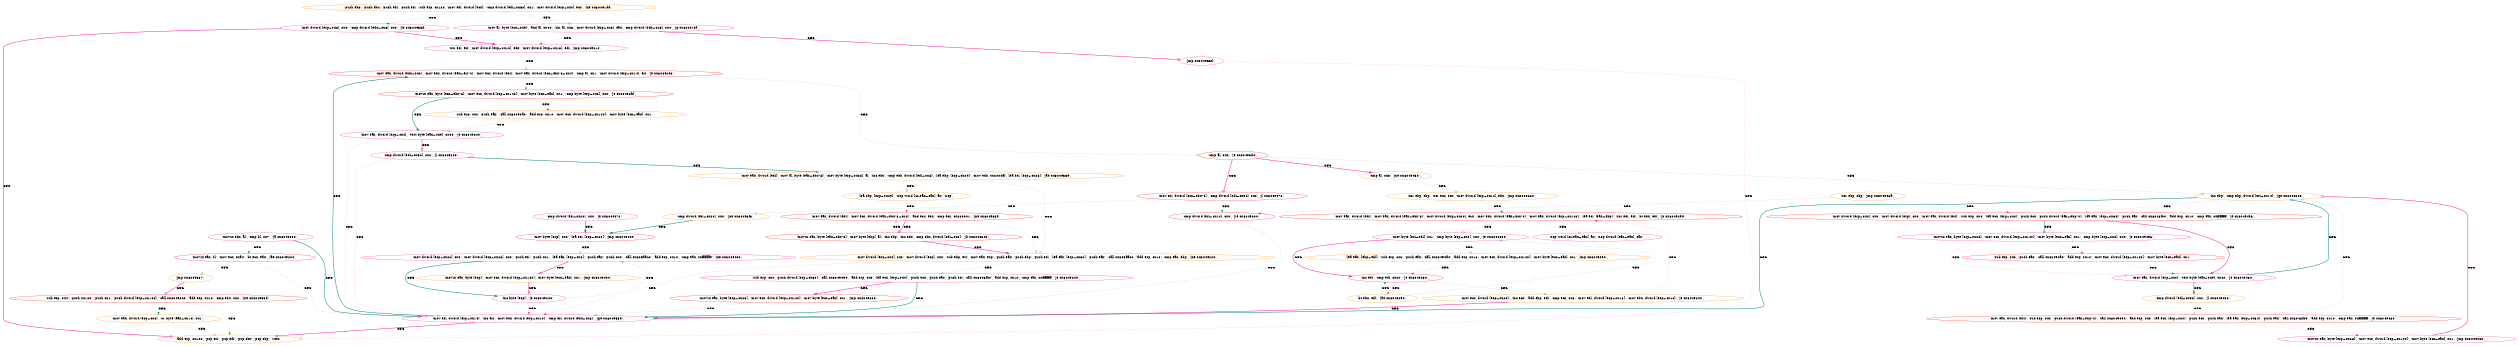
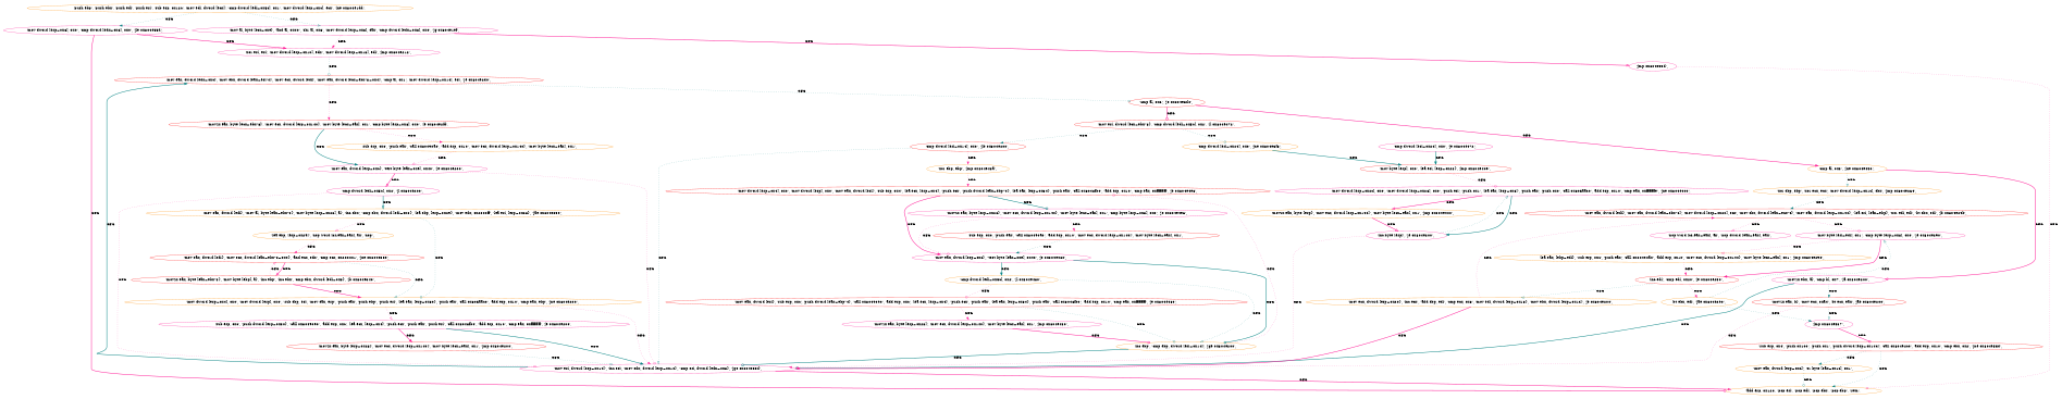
  digraph {
    node [color=darkorange]
    edge [arrowhead=normal color=deeppink style=dotted]
    n1 [label="'push ebp', 'push ebx', 'push edi', 'push esi', 'sub esp, 0x12c', 'mov edi, dword [ecx]', 'cmp dword [edi+0x5c], 0x1', 'mov dword [esp+0xc], ecx', 'jne 0x804e1dd', "]
    n2 [color=deeppink label="'mov dword [esp+0x8], 0x0', 'cmp dword [edx+0x8], 0x0', 'jle 0x804e55d', "]
    n3 [color=deeppink label="'mov al, byte [ecx+0xe]', 'and al, 0x40', 'shr al, 0x6', 'mov dword [esp+0x8], eax', 'cmp dword [edx+0x8], 0x0', 'jg 0x804e1ef', "]
    n4 [label="'add esp, 0x12c', 'pop esi', 'pop edi', 'pop ebx', 'pop ebp', 'retn', "]
    n5 [color=deeppink label="'xor esi, esi', 'mov dword [esp+0x10], edx', 'mov dword [esp+0x18], edi', 'jmp 0x804e212', "]
    n6 [color=deeppink label="'jmp 0x804e55d', "]
    n7 [color=red label="'mov eax, dword [edx+0xc]', 'mov ebx, dword [eax+esi*4]', 'mov ecx, dword [edi]', 'mov eax, dword [ecx+ebx*8+0x4]', 'cmp al, 0x1', 'mov dword [esp+0x14], esi', 'je 0x804e2d0', "]
    n8 [color=red label="'movzx eax, byte [ecx+ebx*8]', 'mov ecx, dword [esp+0x140]', 'mov byte [ecx+eax], 0x1', 'cmp byte [esp+0x8], 0x0', 'je 0x804e2fd', "]
    n9 [color=red label="'cmp al, 0x6', 'je 0x804e3d0', "]
    n10 [color=deeppink label="'mov eax, dword [esp+0xc]', 'test byte [eax+0xe], 0x40', 'je 0x804e200', "]
    n11 [label="'sub esp, 0xc', 'push eax', 'call 0x80490a0', 'add esp, 0x10', 'mov ecx, dword [esp+0x140]', 'mov byte [ecx+eax], 0x1', "]
    n12 [color=red label="'mov esi, dword [ecx+ebx*8]', 'cmp dword [edi+0x5c], 0x2', 'jl 0x804e472', "]
    n13 [label="'cmp al, 0x3', 'jne 0x804e450', "]
    n14 [color=deeppink label="'mov esi, dword [esp+0x14]', 'inc esi', 'mov edx, dword [esp+0x10]', 'cmp esi, dword [edx+0x8]', 'jge 0x804e55d', "]
    n15 [color=deeppink label="'cmp dword [edi+0x5c], 0x2', 'jl 0x804e200', "]
    n16 [color=red label="'cmp dword [esi+0x14], 0x0', 'jle 0x804e200', "]
    n17 [label="'cmp dword [esi+0x24], 0x0', 'jne 0x804e3f3', "]
    n18 [color=deeppink label="'movzx ebx, al', 'cmp bl, 0x7', 'ja 0x804e200', "]
    n19 [label="'xor ebp, ebp', 'xor ecx, ecx', 'mov dword [esp+0x1c], ebx', 'jmp 0x804e264', "]
    n20 [label="'mov eax, dword [edi]', 'mov al, byte [eax+ebx*8]', 'mov byte [esp+0x28], al', 'inc ebx', 'cmp ebx, dword [edi+0x8]', 'lea ebp, [esp+0x29]', 'mov edx, 0x2000ff', 'lea esi, [esp+0x28]', 'jae 0x804e35e', "]
    n21 [label="'xor ebp, ebp', 'jmp 0x804e48a', "]
    n22 [color=red label="'mov byte [esp], 0x0', 'lea esi, [esp+0x28]', 'jmp 0x804e409', "]
    n23 [color=red label="'movzx eax, bl', 'mov ecx, 0xa4', 'bt ecx, eax', 'jae 0x804e200', "]
    n24 [color=red label="'mov eax, dword [edi]', 'mov eax, dword [eax+ebx*8]', 'mov dword [esp+0x20], ecx', 'mov ebx, dword [eax+ecx*4]', 'mov eax, dword [esp+0x140]', 'lea esi, [eax+ebp]', 'xor edi, edi', 'bt ebx, edi', 'jb 0x804e29b', "]
    n25 [label="'mov dword [esp+0x4], 0x0', 'mov dword [esp], 0x0', 'sub ebp, esi', 'mov eax, esp', 'push eax', 'push ebp', 'push esi', 'lea eax, [esp+0x30]', 'push eax', 'call 0x805aac0', 'add esp, 0x10', 'cmp eax, ebp', 'jne 0x804e200', "]
    n26 [label="'lea ebp, [esp+0x29]', 'nop word [cs:eax+eax], ax', 'nop', "]
    n27 [color=red label="'mov dword [esp+0x4], 0x0', 'mov dword [esp], 0x0', 'mov eax, dword [esi]', 'sub esp, 0x4', 'lea ecx, [esp+0x4]', 'push ecx', 'push dword [eax+ebp*4]', 'lea eax, [esp+0x34]', 'push eax', 'call 0x8048fb0', 'add esp, 0x10', 'cmp eax, 0xffffffff', 'je 0x804e4e6', "]
    n28 [color=deeppink label="'mov dword [esp+0x2c], 0x0', 'mov dword [esp+0x28], 0x0', 'push esi', 'push 0x1', 'lea eax, [esp+0x8]', 'push eax', 'push 0x0', 'call 0x805aac0', 'add esp, 0x10', 'cmp eax, 0xfffffffe', 'jne 0x804e400', "]
-   n29 [label="'jmp 0x804e537', "]
+   n29 [color=deeppink label="'jmp 0x804e537', "]
    n30 [color=deeppink label="'mov byte [esi+edi], 0x1', 'cmp byte [esp+0x8], 0x0', 'je 0x804e290', "]
    n31 [color=deeppink label="'nop word [cs:eax+eax], ax', 'nop dword [eax+eax], eax', "]
    n32 [color=deeppink label="'sub esp, 0xc', 'push dword [esp+0x30]', 'call 0x8049090', 'add esp, 0xc', 'lea ecx, [esp+0x4]', 'push ecx', 'push eax', 'push esi', 'call 0x8048fb0', 'add esp, 0x10', 'cmp eax, 0xffffffff', 'je 0x804e200', "]
    n33 [color=red label="'mov eax, dword [edi]', 'mov ecx, dword [eax+ebx*8+0x4]', 'and ecx, edx', 'cmp ecx, 0x200001', 'jne 0x804e35e', "]
    n34 [color=deeppink label="'mov eax, dword [esp+0xc]', 'test byte [eax+0xe], 0x40', 'je 0x804e480', "]
    n35 [color=deeppink label="'movzx eax, byte [esp+0x28]', 'mov ecx, dword [esp+0x140]', 'mov byte [ecx+eax], 0x1', 'cmp byte [esp+0x8], 0x0', 'je 0x804e4e6', "]
    n36 [color=deeppink label="'inc byte [esp]', 'je 0x804e200', "]
    n37 [label="'movzx eax, byte [esp]', 'mov ecx, dword [esp+0x140]', 'mov byte [ecx+eax], 0x1', 'jmp 0x804e400', "]
    n38 [color=deeppink label="'cmp dword [esi+0x20], 0x0', 'je 0x804e472', "]
    n39 [color=red label="'sub esp, 0x4', 'push 0x100', 'push 0x1', 'push dword [esp+0x14c]', 'call 0x80492c0', 'add esp, 0x10', 'cmp ebx, 0x2', 'jne 0x804e55d', "]
    n40 [color=red label="'inc edi', 'cmp edi, 0x20', 'je 0x804e250', "]
    n41 [label="'lea eax, [ebp+edi]', 'sub esp, 0xc', 'push eax', 'call 0x80490a0', 'add esp, 0x10', 'mov ecx, dword [esp+0x140]', 'mov byte [ecx+eax], 0x1', 'jmp 0x804e290', "]
    n42 [color=red label="'movzx eax, byte [esp+0x28]', 'mov ecx, dword [esp+0x140]', 'mov byte [ecx+eax], 0x1', 'jmp 0x804e200', "]
    n43 [color=red label="'movzx eax, byte [eax+ebx*8]', 'mov byte [ebp], al', 'inc ebp', 'inc ebx', 'cmp ebx, dword [edi+0x8]', 'jb 0x804e340', "]
    n44 [label="'inc ebp', 'cmp ebp, dword [esi+0x14]', 'jge 0x804e200', "]
    n45 [label="'cmp dword [edi+0x5c], 0x2', 'jl 0x804e480', "]
    n46 [color=red label="'sub esp, 0xc', 'push eax', 'call 0x80490a0', 'add esp, 0x10', 'mov ecx, dword [esp+0x140]', 'mov byte [ecx+eax], 0x1', "]
    n47 [label="'mov eax, dword [esp+0xc]', 'or byte [eax+0x1c], 0x1', "]
    n48 [label="'mov ecx, dword [esp+0x20]', 'inc ecx', 'add ebp, edi', 'cmp ecx, 0x8', 'mov edi, dword [esp+0x18]', 'mov ebx, dword [esp+0x1c]', 'je 0x804e200', "]
    n49 [label="'bt ebx, edi', 'jae 0x804e290', "]
    n50 [color=red label="'mov eax, dword [esi]', 'sub esp, 0xc', 'push dword [eax+ebp*4]', 'call 0x8049090', 'add esp, 0xc', 'lea ecx, [esp+0x4]', 'push ecx', 'push eax', 'lea eax, [esp+0x34]', 'push eax', 'call 0x8048fb0', 'add esp, 0x10', 'cmp eax, 0xffffffff', 'je 0x804e480', "]
    n51 [color=deeppink label="'movzx eax, byte [esp+0x28]', 'mov ecx, dword [esp+0x140]', 'mov byte [ecx+eax], 0x1', 'jmp 0x804e480', "]
    n1 -> n2 [color=teal label=CFG]
    n1 -> n3 [arrowhead=onormal color=teal label=CFG]
    n2 -> n4 [arrowhead=odot label=CFG style=bold]
    n2 -> n5 [label=CFG style=bold]
    n3 -> n5 [label=CFG]
    n3 -> n6 [arrowhead=onormal label=CFG style=bold]
    n5 -> n7 [arrowhead=odot color=teal label=CFG]
    n6 -> n4 [arrowhead=odot label=CFG]
    n7 -> n8 [label=CFG]
    n7 -> n9 [arrowhead=odot color=teal label=CFG]
    n8 -> n10 [color=teal label=CFG style=bold]
    n8 -> n11 [label=CFG]
    n9 -> n12 [arrowhead=odot label=CFG style=bold]
    n9 -> n13 [label=CFG style=bold]
    n10 -> n14 [arrowhead=odot label=CFG]
    n10 -> n15 [arrowhead=onormal label=CFG style=bold]
    n11 -> n10 [arrowhead=onormal label=CFG]
    n12 -> n16 [color=teal label=CFG]
    n12 -> n17 [arrowhead=odot color=teal label=CFG]
+   n13 -> n18 [arrowhead=onormal label=CFG style=bold]
    n13 -> n19 [arrowhead=onormal color=teal label=CFG]
    n14 -> n4 [arrowhead=onormal label=CFG style=bold]
    n14 -> n7 [color=teal label=CFG style=bold]
    n15 -> n14 [arrowhead=onormal label=CFG]
    n15 -> n20 [arrowhead=onormal color=teal label=CFG style=bold]
    n16 -> n14 [arrowhead=onormal color=teal label=CFG]
-   n21 -> n16 [label=CFG]
+   n16 -> n21 [label=CFG]
    n17 -> n22 [color=teal label=CFG style=bold]
    n18 -> n14 [arrowhead=odot color=teal label=CFG style=bold]
    n18 -> n23 [color=teal label=CFG]
    n19 -> n24 [color=teal label=CFG]
    n20 -> n25 [arrowhead=odot color=teal label=CFG]
    n20 -> n26 [arrowhead=onormal label=CFG]
    n21 -> n27 [label=CFG]
    n22 -> n28 [arrowhead=odot label=CFG]
    n23 -> n14 [label=CFG]
    n23 -> n29 [arrowhead=onormal color=teal label=CFG]
    n24 -> n30 [arrowhead=odot label=CFG]
    n24 -> n31 [arrowhead=onormal label=CFG]
    n25 -> n14 [label=CFG]
    n25 -> n32 [arrowhead=onormal label=CFG]
    n26 -> n33 [label=CFG]
    n27 -> n34 [label=CFG style=bold]
    n27 -> n35 [arrowhead=odot color=teal label=CFG style=bold]
    n28 -> n36 [color=teal label=CFG style=bold]
    n28 -> n37 [arrowhead=onormal label=CFG style=bold]
    n29 -> n39 [arrowhead=odot label=CFG style=bold]
    n30 -> n40 [label=CFG style=bold]
    n30 -> n41 [arrowhead=onormal label=CFG]
    n32 -> n14 [color=teal label=CFG style=bold]
    n32 -> n42 [label=CFG style=bold]
    n33 -> n25 [arrowhead=onormal color=teal label=CFG]
    n33 -> n43 [arrowhead=onormal label=CFG style=bold]
    n34 -> n44 [arrowhead=odot color=teal label=CFG style=bold]
    n34 -> n45 [color=teal label=CFG style=bold]
    n35 -> n34 [arrowhead=odot label=CFG]
    n35 -> n46 [label=CFG]
    n36 -> n14 [label=CFG]
    n36 -> n28 [arrowhead=onormal color=teal label=CFG]
    n37 -> n36 [arrowhead=onormal label=CFG style=bold]
    n38 -> n22 [color=teal label=CFG style=bold]
    n39 -> n4 [color=teal label=CFG]
    n39 -> n47 [color=teal label=CFG]
    n40 -> n48 [arrowhead=onormal color=teal label=CFG]
    n40 -> n49 [label=CFG]
    n41 -> n40 [label=CFG]
    n42 -> n14 [arrowhead=onormal color=teal label=CFG]
    n43 -> n25 [label=CFG style=bold]
    n43 -> n33 [arrowhead=onormal label=CFG]
    n44 -> n14 [arrowhead=odot color=teal label=CFG style=bold]
    n44 -> n27 [arrowhead=odot label=CFG]
-   n9 -> n44 [arrowhead=onormal color=teal label=CFG]
+   n45 -> n44 [arrowhead=onormal color=teal label=CFG]
    n45 -> n50 [arrowhead=odot label=CFG]
    n46 -> n34 [color=teal label=CFG]
    n47 -> n4 [arrowhead=odot color=teal label=CFG]
    n48 -> n14 [arrowhead=onormal label=CFG style=bold]
    n48 -> n24 [label=CFG]
    n49 -> n30 [arrowhead=onormal color=teal label=CFG]
-   n49 -> n40 [color=teal label=CFG]
+   n49 -> n29 [color=teal label=CFG]
    n50 -> n44 [arrowhead=odot color=teal label=CFG]
    n50 -> n51 [label=CFG]
    n51 -> n44 [arrowhead=odot label=CFG style=bold]
  }
